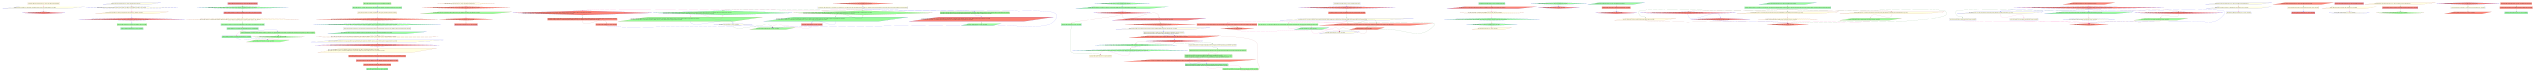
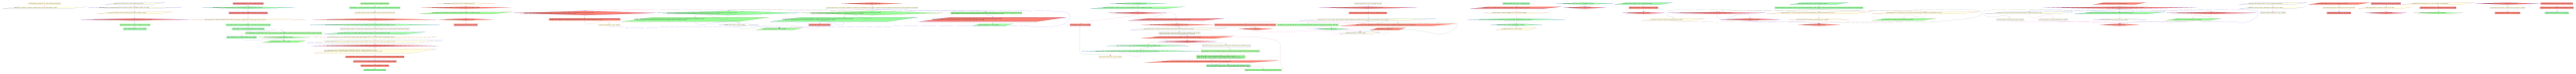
  digraph {
    fontname=Nunito
    node [color=blue fillcolor=salmon fontname=Nunito shape=note style=filled]
    edge [color=darkgreen fontname=Nunito headport=n tailport=s]
    n1 [color=brown fillcolor=lightyellow label="setPageSize_0001: op=METHOD_ENTRY, src=, dest=, next=0002 (name=setPageSize)\l"]
    n2 [fillcolor=lightyellow label="setPageSize_0002: op=ASSIGN, src=setPageSize_newPageSize_0013:INT, dest=class_pageSize_0006:INT, next=0000\l" shape=parallelogram]
-   n3 [label="setPageSize_0000: op=METHOD_EXIT, src=, dest=, next=0001\l" shape=diamond]
    n4 [fillcolor=lightyellow label="writeFlow_0001: op=METHOD_ENTRY, src=, dest=, next=0002 (name=writeFlow)\l" shape=parallelogram]
    n5 [fillcolor=lightyellow label="writeFlow_0002: op=CALL, src=writeFlow_address_0014:INT, dest=method_result_00017:INT, next=0003 (name=getEcc, args= address)\l" shape=diamond]
    n6 [color=brown fillcolor=lightyellow label="writeFlow_0003: op=ASSIGN, src=method_result_00017:INT, dest=writeFlow_ecc_0016:INT, next=0004\l" shape=parallelogram]
    n7 [label="writeFlow_0004: op=CALL, src=writeFlow_data_0015:INT, writeFlow_ecc_0016:INT, dest=method_result_00018:INT, next=0005 (name=doEcc, args= data ecc)\l" shape=diamond]
    n8 [color=brown fillcolor=palegreen label="writeFlow_0005: op=RETURN, src=method_result_00018:INT, dest=, next=0000\l"]
    n9 [fillcolor=palegreen label="writeFlow_0000: op=METHOD_EXIT, src=, dest=, next=0001\l"]
    n10 [label="readFlow_0001: op=METHOD_ENTRY, src=, dest=, next=0002 (name=readFlow)\l"]
    n11 [fillcolor=palegreen label="readFlow_0002: op=CALL, src=readFlow_address_0019:INT, dest=method_result_00022:INT, next=0003 (name=getEcc, args= address)\l" shape=diamond]
    n12 [label="readFlow_0003: op=ASSIGN, src=method_result_00022:INT, dest=readFlow_ecc_0021:INT, next=0004\l"]
    n13 [color=brown fillcolor=lightyellow label="readFlow_0004: op=CALL, src=readFlow_data_0020:INT, readFlow_ecc_0021:INT, dest=method_result_00024:BOOLEAN, next=0005 (name=checkECC, args= data ecc)\l" shape=diamond]
    n14 [fillcolor=palegreen label="readFlow_0005: op=ASSIGN, src=method_result_00024:BOOLEAN, dest=readFlow_isOk_0023:BOOLEAN, next=0006\l"]
    n15 [fillcolor=palegreen label="readFlow_0006: op=JT, src=readFlow_isOk_0023:BOOLEAN, dest=, next=0008, 0010\l"]
    n16 [fillcolor=palegreen label="readFlow_0008: op=RETURN, src=readFlow_data_0020:INT, dest=, next=0000\l"]
    n17 [color=brown fillcolor=palegreen label="readFlow_0010: op=CALL, src=readFlow_address_0019:INT, readFlow_ecc_0021:INT, class_pageSize_0006:INT, dest=method_result_00025:VOID, next=0011 (name=migration, args= address ecc pageSize)\l"]
    n18 [color=brown fillcolor=palegreen label="readFlow_0000: op=METHOD_EXIT, src=, dest=, next=0001\l" shape=parallelogram]
    n19 [color=brown fillcolor=palegreen label="readFlow_0011: op=RETURN, src=0:INT(constant_00026), dest=, next=0000\l" shape=diamond]
    n20 [color=brown fillcolor=palegreen label="getEcc_0001: op=METHOD_ENTRY, src=, dest=, next=0002 (name=getEcc)\l"]
    n21 [fillcolor=palegreen label="getEcc_0002: op=CALL, src=getEcc_address_0027:INT, dest=method_result_00029:INT, next=0003 (name=getPosition, args= address)\l"]
    n22 [color=brown fillcolor=lightyellow label="getEcc_0003: op=ASSIGN, src=method_result_00029:INT, dest=getEcc_dataPosition_0028:INT, next=0004\l"]
    n23 [color=brown label="getEcc_0004: op=ARRAY_INDEX, src=class_data1_0007:ArrayType::BOOLEAN, getEcc_dataPosition_0028:INT, dest=array_access_00031:ArrayRef::ArrayType::BOOLEAN, next=0013\l" shape=diamond]
    n24 [fillcolor=palegreen label="getEcc_0013: op=ARRAY_ACCESS_WAIT, src=class_data1_0007:ArrayType::BOOLEAN, getEcc_dataPosition_0028:INT, dest=array_access_00031:ArrayRef::ArrayType::BOOLEAN, next=0014\l" shape=diamond]
    n25 [fillcolor=lightyellow label="getEcc_0014: op=ARRAY_ACCESS0, src=class_data1_0007:ArrayType::BOOLEAN, getEcc_dataPosition_0028:INT, dest=array_access_00031:ArrayRef::ArrayType::BOOLEAN, next=0005\l"]
    n26 [fillcolor=palegreen label="getEcc_0005: op=ASSIGN, src=array_access_00031:ArrayRef::ArrayType::BOOLEAN, dest=getEcc_currentData1_0030:BOOLEAN, next=0006\l" shape=parallelogram]
    n27 [color=brown fillcolor=lightyellow label="getEcc_0006: op=ARRAY_INDEX, src=class_data2_0010:ArrayType::BOOLEAN, getEcc_dataPosition_0028:INT, dest=array_access_00033:ArrayRef::ArrayType::BOOLEAN, next=0015\l" shape=diamond]
    n28 [fillcolor=lightyellow label="getEcc_0015: op=ARRAY_ACCESS_WAIT, src=class_data2_0010:ArrayType::BOOLEAN, getEcc_dataPosition_0028:INT, dest=array_access_00033:ArrayRef::ArrayType::BOOLEAN, next=0016\l" shape=parallelogram]
    n29 [label="getEcc_0016: op=ARRAY_ACCESS0, src=class_data2_0010:ArrayType::BOOLEAN, getEcc_dataPosition_0028:INT, dest=array_access_00033:ArrayRef::ArrayType::BOOLEAN, next=0007\l" shape=diamond]
    n30 [color=brown fillcolor=lightyellow label="getEcc_0007: op=ASSIGN, src=array_access_00033:ArrayRef::ArrayType::BOOLEAN, dest=getEcc_currentData2_0032:BOOLEAN, next=0009\lgetEcc_0007: op=COND, src=getEcc_currentData1_0030:BOOLEAN, 1:INT(constant_00034), 0:INT(constant_00035), dest=cond_expr_00036:INT, next=0009\l" shape=parallelogram]
    n31 [color=brown label="getEcc_0009: op=COND, src=getEcc_currentData2_0032:BOOLEAN, 2:INT(constant_00037), 0:INT(constant_00038), dest=cond_expr_00039:INT, next=0010\l"]
    n32 [label="getEcc_0010: op=ADD, src=cond_expr_00036:INT, cond_expr_00039:INT, dest=binary_expr_00040:INT, next=0011\l"]
    n33 [color=brown label="getEcc_0011: op=RETURN, src=binary_expr_00040:INT, dest=, next=0000\l"]
    n34 [fillcolor=palegreen label="getEcc_0000: op=METHOD_EXIT, src=, dest=, next=0001\l"]
    n35 [color=brown fillcolor=lightyellow label="getPosition_0001: op=METHOD_ENTRY, src=, dest=, next=0002 (name=getPosition)\l" shape=diamond]
    n36 [color=brown label="getPosition_0002: op=MUL32, src=class_pageSize_0006:INT, class_BYTE_SIZE_0004:INT, dest=binary_expr_00042:INT, next=0003\l" shape=diamond]
    n37 [color=brown fillcolor=palegreen label="getPosition_0003: op=DIV32, src=getPosition_address_0041:INT, binary_expr_00042:INT, dest=binary_expr_00043:INT, next=0004\l" shape=parallelogram]
    n38 [color=brown label="getPosition_0004: op=RETURN, src=binary_expr_00043:INT, dest=, next=0000\l" shape=diamond]
    n39 [label="getPosition_0000: op=METHOD_EXIT, src=, dest=, next=0001\l"]
    n40 [color=brown label="incrementEcc_0001: op=METHOD_ENTRY, src=, dest=, next=0002 (name=incrementEcc)\l" shape=diamond]
    n41 [fillcolor=lightyellow label="incrementEcc_0002: op=SELECT, src=incrementEcc_ecc_0045:INT, dest=, next=0023, 0017, 0011, 0005, 0000 ( target=incrementEcc_ecc_0045:INT pat=0:INT(constant_00046), 1:INT(constant_00047), 2:INT(constant_00048), 3:INT(constant_00049)\l"]
    n42 [label="incrementEcc_0023: op=ARRAY_INDEX, src=class_data1_0007:ArrayType::BOOLEAN, incrementEcc_position_0044:INT, dest=array_access_00063:ArrayRef::ArrayType::BOOLEAN, next=0025\lincrementEcc_0023: op=ASSIGN, src=false:BOOLEAN(constant_00062), dest=array_access_00063:ArrayRef::ArrayType::BOOLEAN, next=0025\l" shape=diamond]
    n43 [fillcolor=palegreen label="incrementEcc_0017: op=ARRAY_INDEX, src=class_data1_0007:ArrayType::BOOLEAN, incrementEcc_position_0044:INT, dest=array_access_00059:ArrayRef::ArrayType::BOOLEAN, next=0019\lincrementEcc_0017: op=ASSIGN, src=true:BOOLEAN(constant_00058), dest=array_access_00059:ArrayRef::ArrayType::BOOLEAN, next=0019\l" shape=diamond]
    n44 [color=brown fillcolor=palegreen label="incrementEcc_0011: op=ARRAY_INDEX, src=class_data1_0007:ArrayType::BOOLEAN, incrementEcc_position_0044:INT, dest=array_access_00055:ArrayRef::ArrayType::BOOLEAN, next=0013\lincrementEcc_0011: op=ASSIGN, src=false:BOOLEAN(constant_00054), dest=array_access_00055:ArrayRef::ArrayType::BOOLEAN, next=0013\l" shape=diamond]
    n45 [color=brown fillcolor=palegreen label="incrementEcc_0005: op=ARRAY_INDEX, src=class_data1_0007:ArrayType::BOOLEAN, incrementEcc_position_0044:INT, dest=array_access_00051:ArrayRef::ArrayType::BOOLEAN, next=0007\lincrementEcc_0005: op=ASSIGN, src=true:BOOLEAN(constant_00050), dest=array_access_00051:ArrayRef::ArrayType::BOOLEAN, next=0007\l"]
    n46 [color=brown fillcolor=palegreen label="incrementEcc_0000: op=METHOD_EXIT, src=, dest=, next=0001\l" shape=parallelogram]
    n47 [color=brown label="incrementEcc_0025: op=ARRAY_INDEX, src=class_data2_0010:ArrayType::BOOLEAN, incrementEcc_position_0044:INT, dest=array_access_00065:ArrayRef::ArrayType::BOOLEAN, next=0027\lincrementEcc_0025: op=ASSIGN, src=false:BOOLEAN(constant_00064), dest=array_access_00065:ArrayRef::ArrayType::BOOLEAN, next=0027\l"]
    n48 [color=brown fillcolor=palegreen label="incrementEcc_0019: op=ARRAY_INDEX, src=class_data2_0010:ArrayType::BOOLEAN, incrementEcc_position_0044:INT, dest=array_access_00061:ArrayRef::ArrayType::BOOLEAN, next=0021\lincrementEcc_0019: op=ASSIGN, src=false:BOOLEAN(constant_00060), dest=array_access_00061:ArrayRef::ArrayType::BOOLEAN, next=0021\l" shape=parallelogram]
    n49 [fillcolor=palegreen label="incrementEcc_0013: op=ARRAY_INDEX, src=class_data2_0010:ArrayType::BOOLEAN, incrementEcc_position_0044:INT, dest=array_access_00057:ArrayRef::ArrayType::BOOLEAN, next=0015\lincrementEcc_0013: op=ASSIGN, src=true:BOOLEAN(constant_00056), dest=array_access_00057:ArrayRef::ArrayType::BOOLEAN, next=0015\l" shape=parallelogram]
    n50 [label="incrementEcc_0007: op=ARRAY_INDEX, src=class_data2_0010:ArrayType::BOOLEAN, incrementEcc_position_0044:INT, dest=array_access_00053:ArrayRef::ArrayType::BOOLEAN, next=0009\lincrementEcc_0007: op=ASSIGN, src=true:BOOLEAN(constant_00052), dest=array_access_00053:ArrayRef::ArrayType::BOOLEAN, next=0009\l" shape=parallelogram]
-   n51 [color=brown label="incrementEcc_0027: op=BREAK, src=, dest=, next=0000\l"]
+   n51 [color=brown fillcolor=lightyellow label="incrementEcc_0027: op=BREAK, src=, dest=, next=0000\l"]
    n52 [fillcolor=lightyellow label="incrementEcc_0021: op=BREAK, src=, dest=, next=0000\l" shape=diamond]
    n53 [label="incrementEcc_0015: op=BREAK, src=, dest=, next=0000\l"]
    n54 [fillcolor=palegreen label="incrementEcc_0009: op=BREAK, src=, dest=, next=0000\l" shape=parallelogram]
    n55 [fillcolor=palegreen label="migration_0001: op=METHOD_ENTRY, src=, dest=, next=0002 (name=migration)\l" shape=diamond]
    n56 [fillcolor=palegreen label="migration_0002: op=COMPEQ, src=migration_ecc_0067:INT, 3:INT(constant_00069), dest=binary_expr_00070:BOOLEAN, next=0003\l" shape=parallelogram]
    n57 [label="migration_0003: op=JT, src=binary_expr_00070:BOOLEAN, dest=, next=0005, 0007\l" shape=diamond]
-   n58 [fillcolor=palegreen label="migration_0005: op=RETURN, src=, dest=, next=0000\l"]
+   n58 [label="migration_0005: op=RETURN, src=, dest=, next=0000\l"]
    n59 [label="migration_0007: op=DIV32, src=migration_address_0066:INT, migration_pageSize_0068:INT, dest=binary_expr_00072:INT, next=0008\l" shape=parallelogram]
    n60 [color=brown fillcolor=lightyellow label="migration_0000: op=METHOD_EXIT, src=, dest=, next=0001\l"]
    n61 [color=brown label="migration_0008: op=ASSIGN, src=binary_expr_00072:INT, dest=migration_position_0071:INT, next=0009\l" shape=diamond]
    n62 [fillcolor=lightyellow label="migration_0009: op=MUL32, src=migration_position_0071:INT, migration_pageSize_0068:INT, dest=binary_expr_00074:INT, next=0010\l" shape=parallelogram]
    n63 [fillcolor=lightyellow label="migration_0010: op=ASSIGN, src=binary_expr_00074:INT, dest=migration_initialAddress_0073:INT, next=0012\lmigration_0010: op=ASSIGN, src=0:INT(constant_00076), dest=migration_i_0075:INT, next=0012\l"]
    n64 [color=brown label="migration_0012: op=LT, src=migration_i_0075:INT, migration_pageSize_0068:INT, dest=binary_expr_00077:BOOLEAN, next=0013\l" shape=parallelogram]
    n65 [label="migration_0013: op=JT, src=binary_expr_00077:BOOLEAN, dest=, next=0019, 0026\l" shape=diamond]
    n66 [fillcolor=lightyellow label="migration_0019: op=ADD, src=migration_initialAddress_0073:INT, migration_i_0075:INT, dest=binary_expr_00083:INT, next=0020\l"]
    n67 [fillcolor=palegreen label="migration_0026: op=ADD, src=migration_ecc_0067:INT, 1:INT(constant_00089), dest=binary_expr_00090:INT, next=0027\l" shape=diamond]
    n68 [color=brown fillcolor=palegreen label="migration_0020: op=CALL, src=binary_expr_00083:INT, migration_ecc_0067:INT, dest=method_result_00082:INT, next=0021 (name=read, args= address ecc)\l"]
    n69 [fillcolor=palegreen label="migration_0027: op=CALL, src=migration_position_0071:INT, binary_expr_00090:INT, dest=method_result_00088:VOID, next=0000 (name=incrementEcc, args= position ecc)\l" shape=diamond]
    n70 [color=brown fillcolor=palegreen label="migration_0021: op=ASSIGN, src=method_result_00082:INT, dest=migration_read_0081:INT, next=0024\lmigration_0021: op=ADD, src=migration_initialAddress_0073:INT, migration_i_0075:INT, dest=binary_expr_00085:INT, next=0024\lmigration_0021: op=ADD, src=migration_ecc_0067:INT, 1:INT(constant_00086), dest=binary_expr_00087:INT, next=0024\l"]
    n71 [fillcolor=palegreen label="migration_0015: op=ASSIGN, src=migration_i_0075:INT, dest=unary_expr_postfix_preserved_00079:INT, next=0017\lmigration_0015: op=ADD, src=migration_i_0075:INT, 1:INT(constant_00080), dest=unary_expr_00078:INT, next=0017\l"]
    n72 [color=brown fillcolor=palegreen label="migration_0017: op=ASSIGN, src=unary_expr_00078:INT, dest=migration_i_0075:INT, next=0012\l"]
    n73 [color=brown label="migration_0024: op=CALL, src=binary_expr_00085:INT, migration_read_0081:INT, binary_expr_00087:INT, dest=method_result_00084:VOID, next=0015 (name=write, args= address data ecc)\l" shape=parallelogram]
    n74 [fillcolor=lightyellow label="write_0001: op=METHOD_ENTRY, src=, dest=, next=0002 (name=write)\l"]
    n75 [label="write_0002: op=CALL, src=write_data_0092:INT, write_ecc_0093:INT, dest=method_result_00095:INT, next=0003 (name=doEcc, args= data ecc)\l" shape=diamond]
    n76 [color=brown label="write_0003: op=ASSIGN, src=method_result_00095:INT, dest=write_newData_0094:INT, next=0004\l"]
    n77 [fillcolor=lightyellow label="write_0004: op=SELECT, src=write_ecc_0093:INT, dest=, next=0013, 0010, 0007, 0000 ( target=write_ecc_0093:INT pat=1:INT(constant_00096), 2:INT(constant_00097), 3:INT(constant_00098)\l" shape=parallelogram]
    n78 [color=brown label="write_0013: op=CALL, src=write_address_0091:INT, write_newData_0094:INT, dest=method_result_00101:VOID, next=0014 (name=writeRAM, args= address data)\l"]
    n79 [color=brown fillcolor=palegreen label="write_0010: op=CALL, src=write_address_0091:INT, write_newData_0094:INT, dest=method_result_00100:VOID, next=0011 (name=writeRAM, args= address data)\l"]
    n80 [color=brown label="write_0007: op=CALL, src=write_address_0091:INT, write_newData_0094:INT, dest=method_result_00099:VOID, next=0008 (name=writeRAM, args= address data)\l" shape=parallelogram]
    n81 [fillcolor=lightyellow label="write_0000: op=METHOD_EXIT, src=, dest=, next=0001\l" shape=parallelogram]
    n82 [color=brown label="write_0014: op=BREAK, src=, dest=, next=0000\l" shape=diamond]
-   n83 [fillcolor=palegreen label="write_0011: op=BREAK, src=, dest=, next=0000\l" shape=parallelogram]
+   n83 [fillcolor=palegreen label="write_0011: op=BREAK, src=, dest=, next=0000\l" shape=diamond]
    n84 [color=brown label="write_0008: op=BREAK, src=, dest=, next=0000\l" shape=parallelogram]
    n85 [fillcolor=palegreen label="read_0001: op=METHOD_ENTRY, src=, dest=, next=0002 (name=read)\l"]
    n86 [label="read_0002: op=CALL, src=read_address_0102:INT, dest=method_result_00105:INT, next=0003 (name=readRAM, args= address)\l" shape=parallelogram]
    n87 [color=brown fillcolor=lightyellow label="read_0003: op=ASSIGN, src=method_result_00105:INT, dest=read_data_0104:INT, next=0004\l" shape=diamond]
    n88 [fillcolor=palegreen label="read_0004: op=CALL, src=read_data_0104:INT, read_ecc_0103:INT, dest=method_result_00106:INT, next=0005 (name=doEcc, args= data ecc)\l" shape=diamond]
    n89 [fillcolor=palegreen label="read_0005: op=RETURN, src=method_result_00106:INT, dest=, next=0000\l" shape=diamond]
    n90 [color=brown fillcolor=lightyellow label="read_0000: op=METHOD_EXIT, src=, dest=, next=0001\l" shape=parallelogram]
    n91 [fillcolor=palegreen label="writeRAM_0001: op=METHOD_ENTRY, src=, dest=, next=0000 (name=writeRAM)\l" shape=diamond]
    n92 [label="writeRAM_0000: op=METHOD_EXIT, src=, dest=, next=0001\l" shape=diamond]
    n93 [fillcolor=palegreen label="readRAM_0001: op=METHOD_ENTRY, src=, dest=, next=0002 (name=readRAM)\l" shape=parallelogram]
    n94 [color=brown label="readRAM_0002: op=RETURN, src=0:INT(constant_00110), dest=, next=0000\l"]
    n95 [label="readRAM_0000: op=METHOD_EXIT, src=, dest=, next=0001\l" shape=diamond]
    n96 [fillcolor=palegreen label="checkECC_0001: op=METHOD_ENTRY, src=, dest=, next=0002 (name=checkECC)\l" shape=parallelogram]
    n97 [fillcolor=palegreen label="checkECC_0002: op=SELECT, src=checkECC_ecc_0112:INT, dest=, next=0014, 0011, 0008, 0005, 0000 ( target=checkECC_ecc_0112:INT pat=0:INT(constant_00113), 1:INT(constant_00114), 2:INT(constant_00115), 3:INT(constant_00116)\l"]
    n98 [color=brown fillcolor=lightyellow label="checkECC_0014: op=RETURN, src=true:BOOLEAN(constant_00120), dest=, next=0000\l" shape=parallelogram]
    n99 [label="checkECC_0011: op=CALL, src=checkECC_data_0111:INT, dest=method_result_00119:BOOLEAN, next=0012 (name=checkParity, args= data)\l" shape=diamond]
    n100 [color=brown fillcolor=lightyellow label="checkECC_0008: op=CALL, src=checkECC_data_0111:INT, dest=method_result_00118:BOOLEAN, next=0009 (name=checkHamming, args= data)\l" shape=parallelogram]
    n101 [color=brown fillcolor=lightyellow label="checkECC_0005: op=CALL, src=checkECC_data_0111:INT, dest=method_result_00117:BOOLEAN, next=0006 (name=checkReedSolomon, args= data)\l" shape=parallelogram]
    n102 [color=brown label="checkECC_0000: op=METHOD_EXIT, src=, dest=, next=0001\l" shape=diamond]
    n103 [label="checkECC_0012: op=RETURN, src=method_result_00119:BOOLEAN, dest=, next=0000\l" shape=diamond]
    n104 [color=brown fillcolor=lightyellow label="checkECC_0009: op=RETURN, src=method_result_00118:BOOLEAN, dest=, next=0000\l" shape=diamond]
    n105 [color=brown fillcolor=palegreen label="checkECC_0006: op=RETURN, src=method_result_00117:BOOLEAN, dest=, next=0000\l" shape=parallelogram]
    n106 [color=brown label="doEcc_0001: op=METHOD_ENTRY, src=, dest=, next=0002 (name=doEcc)\l" shape=parallelogram]
    n107 [label="doEcc_0002: op=SELECT, src=doEcc_ecc_0122:INT, dest=, next=0014, 0011, 0008, 0005, 0000 ( target=doEcc_ecc_0122:INT pat=0:INT(constant_00123), 1:INT(constant_00124), 2:INT(constant_00125), 3:INT(constant_00126)\l" shape=diamond]
    n108 [fillcolor=lightyellow label="doEcc_0014: op=RETURN, src=doEcc_data_0121:INT, dest=, next=0000\l"]
    n109 [fillcolor=lightyellow label="doEcc_0011: op=CALL, src=doEcc_data_0121:INT, dest=method_result_00129:INT, next=0012 (name=doParity, args= data)\l" shape=parallelogram]
    n110 [fillcolor=palegreen label="doEcc_0008: op=CALL, src=doEcc_data_0121:INT, dest=method_result_00128:INT, next=0009 (name=doHamming, args= data)\l" shape=parallelogram]
    n111 [label="doEcc_0005: op=CALL, src=doEcc_data_0121:INT, dest=method_result_00127:INT, next=0006 (name=doReedSolomon, args= data)\l" shape=diamond]
    n112 [color=brown label="doEcc_0000: op=METHOD_EXIT, src=, dest=, next=0001\l" shape=diamond]
    n113 [fillcolor=lightyellow label="doEcc_0012: op=RETURN, src=method_result_00129:INT, dest=, next=0000\l"]
    n114 [fillcolor=lightyellow label="doEcc_0009: op=RETURN, src=method_result_00128:INT, dest=, next=0000\l" shape=diamond]
    n115 [color=brown fillcolor=palegreen label="doEcc_0006: op=RETURN, src=method_result_00127:INT, dest=, next=0000\l" shape=parallelogram]
    n116 [fillcolor=lightyellow label="doReedSolomon_0001: op=METHOD_ENTRY, src=, dest=, next=0002 (name=doReedSolomon)\l" shape=parallelogram]
    n117 [fillcolor=lightyellow label="doReedSolomon_0002: op=RETURN, src=doReedSolomon_data_0130:INT, dest=, next=0000\l" shape=parallelogram]
    n118 [fillcolor=lightyellow label="doReedSolomon_0000: op=METHOD_EXIT, src=, dest=, next=0001\l"]
    n119 [color=brown label="doHamming_0001: op=METHOD_ENTRY, src=, dest=, next=0002 (name=doHamming)\l" shape=parallelogram]
    n120 [color=brown fillcolor=lightyellow label="doHamming_0002: op=RETURN, src=doHamming_data_0131:INT, dest=, next=0000\l"]
    n121 [label="doHamming_0000: op=METHOD_EXIT, src=, dest=, next=0001\l"]
    n122 [label="doParity_0001: op=METHOD_ENTRY, src=, dest=, next=0002 (name=doParity)\l"]
    n123 [color=brown fillcolor=lightyellow label="doParity_0002: op=RETURN, src=doParity_data_0132:INT, dest=, next=0000\l" shape=parallelogram]
-   n124 [fillcolor=lightyellow label="doParity_0000: op=METHOD_EXIT, src=, dest=, next=0001\l" shape=diamond]
+   n124 [label="doParity_0000: op=METHOD_EXIT, src=, dest=, next=0001\l" shape=diamond]
    n125 [color=brown fillcolor=lightyellow label="checkReedSolomon_0001: op=METHOD_ENTRY, src=, dest=, next=0002 (name=checkReedSolomon)\l" shape=parallelogram]
    n126 [label="checkReedSolomon_0002: op=RETURN, src=true:BOOLEAN(constant_00134), dest=, next=0000\l"]
    n127 [color=brown fillcolor=palegreen label="checkReedSolomon_0000: op=METHOD_EXIT, src=, dest=, next=0001\l" shape=diamond]
    n128 [label="checkHamming_0001: op=METHOD_ENTRY, src=, dest=, next=0002 (name=checkHamming)\l" shape=diamond]
    n129 [fillcolor=lightyellow label="checkHamming_0002: op=RETURN, src=true:BOOLEAN(constant_00136), dest=, next=0000\l"]
-   n130 [color=brown label="checkHamming_0000: op=METHOD_EXIT, src=, dest=, next=0001\l" shape=parallelogram]
+   n130 [color=brown label="checkHamming_0000: op=METHOD_EXIT, src=, dest=, next=0001\l"]
    n131 [color=brown label="checkParity_0001: op=METHOD_ENTRY, src=, dest=, next=0002 (name=checkParity)\l"]
    n132 [color=brown label="checkParity_0002: op=RETURN, src=true:BOOLEAN(constant_00138), dest=, next=0000\l"]
    n133 [fillcolor=palegreen label="checkParity_0000: op=METHOD_EXIT, src=, dest=, next=0001\l"]
    n1 -> n2 [color=deeppink]
-   n2 -> n3 [color=brown]
    n4 -> n5 [color=brown]
    n5 -> n6 [color=deeppink]
    n6 -> n7 [color=blue]
    n7 -> n8 [color=blue]
    n8 -> n9
    n10 -> n11
    n11 -> n12
    n12 -> n13 [color=brown]
    n13 -> n14
    n14 -> n15 [color=brown]
    n15 -> n16 [color=deeppink]
    n15 -> n17 [color=blue]
    n16 -> n18 [color=blue]
    n17 -> n19
    n19 -> n18 [color=deeppink]
    n20 -> n21 [color=blue]
    n21 -> n22 [color=blue]
    n22 -> n23 [color=brown]
    n23 -> n24
    n24 -> n25 [color=brown]
    n25 -> n26 [color=deeppink]
    n26 -> n27
    n27 -> n28 [color=deeppink]
    n28 -> n29 [color=brown]
    n29 -> n30 [color=deeppink]
    n30 -> n31 [color=brown]
    n31 -> n32 [color=blue]
    n32 -> n33
    n33 -> n34 [color=brown]
    n35 -> n36 [color=deeppink]
    n36 -> n37
    n37 -> n38 [color=deeppink]
    n38 -> n39 [color=brown]
    n40 -> n41 [color=blue]
    n41 -> n42 [color=deeppink]
    n41 -> n43
    n41 -> n44
    n41 -> n45 [color=blue]
    n41 -> n46 [color=blue]
    n42 -> n47
    n43 -> n48 [color=deeppink]
    n44 -> n49
    n45 -> n50 [color=blue]
    n47 -> n51 [color=brown]
    n48 -> n52 [color=blue]
    n49 -> n53 [color=blue]
    n50 -> n54
    n51 -> n46 [color=blue]
    n52 -> n46
    n53 -> n46 [color=deeppink]
    n55 -> n56 [color=blue]
    n56 -> n57 [color=deeppink]
    n57 -> n58 [color=brown]
    n57 -> n59 [color=brown]
    n58 -> n60
    n59 -> n61
    n61 -> n62
    n62 -> n63 [color=blue]
    n63 -> n64 [color=blue]
    n64 -> n65 [color=blue]
    n65 -> n66
    n65 -> n67 [color=brown]
    n66 -> n68
    n67 -> n69 [color=brown]
    n68 -> n70 [color=deeppink]
    n69 -> n60 [color=deeppink]
    n70 -> n73 [color=deeppink]
    n71 -> n72 [color=deeppink]
    n72 -> n64 [color=brown]
    n73 -> n71 [color=blue]
    n74 -> n75 [color=blue]
    n75 -> n76 [color=brown]
    n76 -> n77
    n77 -> n78 [color=deeppink]
    n77 -> n79 [color=deeppink]
    n77 -> n80
    n77 -> n81
    n78 -> n82
    n79 -> n83 [color=deeppink]
    n80 -> n84
    n82 -> n81 [color=deeppink]
    n83 -> n81 [color=deeppink]
    n84 -> n81 [color=brown]
    n85 -> n86 [color=brown]
    n86 -> n87 [color=deeppink]
    n87 -> n88 [color=deeppink]
    n88 -> n89 [color=brown]
    n89 -> n90 [color=deeppink]
    n91 -> n92 [color=blue]
    n93 -> n94 [color=brown]
    n94 -> n95 [color=blue]
    n96 -> n97
    n97 -> n98
    n97 -> n99 [color=brown]
    n97 -> n100
    n97 -> n101 [color=brown]
    n97 -> n102
    n98 -> n102 [color=brown]
    n99 -> n103 [color=blue]
    n100 -> n104 [color=brown]
    n101 -> n105 [color=brown]
    n103 -> n102 [color=blue]
    n104 -> n102 [color=brown]
    n105 -> n102 [color=deeppink]
    n106 -> n107 [color=deeppink]
    n107 -> n108
    n107 -> n109 [color=blue]
    n107 -> n110 [color=blue]
    n107 -> n111 [color=brown]
    n107 -> n112 [color=blue]
    n108 -> n112 [color=deeppink]
    n109 -> n113 [color=deeppink]
    n110 -> n114 [color=brown]
    n111 -> n115 [color=brown]
    n113 -> n112 [color=deeppink]
    n114 -> n112 [color=deeppink]
    n115 -> n112 [color=brown]
    n116 -> n117 [color=brown]
    n117 -> n118 [color=deeppink]
    n119 -> n120
    n120 -> n121 [color=blue]
    n122 -> n123
    n123 -> n124 [color=deeppink]
    n125 -> n126
    n126 -> n127
    n128 -> n129
    n129 -> n130 [color=brown]
    n131 -> n132
    n132 -> n133
  }
